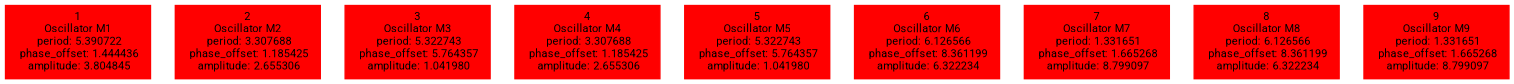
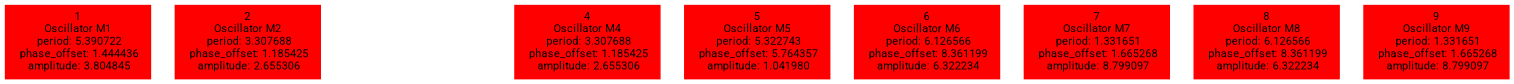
  digraph {
    forcelabels=true
    fontname=Roboto
    node [color=red fontsize=8 shape=box style=filled fontname=Roboto]
    n1 [label=<1<BR />Oscillator M1<BR /> period: 5.390722<BR /> phase_offset: 1.444436<BR /> amplitude: 3.804845>]
    n2 [label=<2<BR />Oscillator M2<BR /> period: 3.307688<BR /> phase_offset: 1.185425<BR /> amplitude: 2.655306>]
-   n3 [label=<3<BR />Oscillator M3<BR /> period: 5.322743<BR /> phase_offset: 5.764357<BR /> amplitude: 1.041980>]
    n4 [label=<4<BR />Oscillator M4<BR /> period: 3.307688<BR /> phase_offset: 1.185425<BR /> amplitude: 2.655306>]
    n5 [label=<5<BR />Oscillator M5<BR /> period: 5.322743<BR /> phase_offset: 5.764357<BR /> amplitude: 1.041980>]
    n6 [label=<6<BR />Oscillator M6<BR /> period: 6.126566<BR /> phase_offset: 8.361199<BR /> amplitude: 6.322234>]
    n7 [label=<7<BR />Oscillator M7<BR /> period: 1.331651<BR /> phase_offset: 1.665268<BR /> amplitude: 8.799097>]
    n8 [label=<8<BR />Oscillator M8<BR /> period: 6.126566<BR /> phase_offset: 8.361199<BR /> amplitude: 6.322234>]
    n9 [label=<9<BR />Oscillator M9<BR /> period: 1.331651<BR /> phase_offset: 1.665268<BR /> amplitude: 8.799097>]
  }
